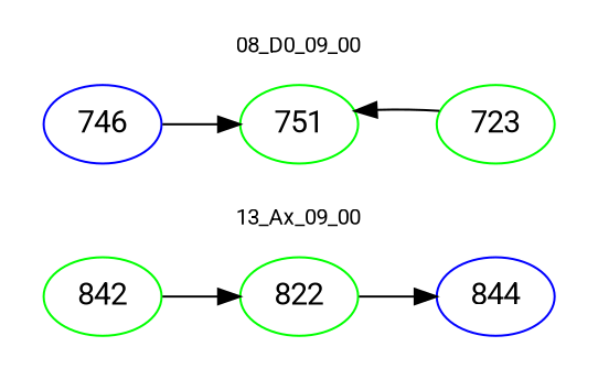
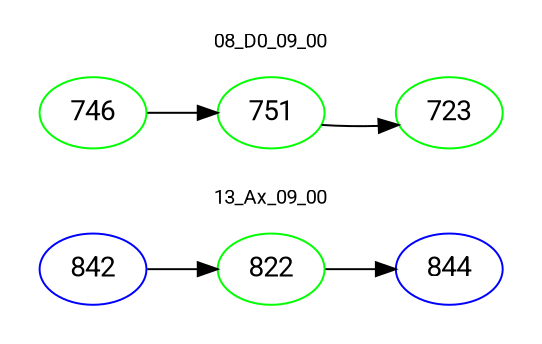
  digraph {
    fontname=Roboto
    rankdir=LR
    node [color=blue fontname=Roboto]
    edge [color=black fontname=Roboto]
-   n1 [color=green label=842]
+   n1 [label=842]
    n2 [color=green label=822]
    n3 [label=844]
-   n4 [label=746]
+   n4 [color=green label=746]
    n5 [color=green label=723]
    n6 [color=green label=751]
    subgraph cluster_1 {
      color=white
      fontsize=10
      label="13_Ax_09_00"
      n1
      n2
      n3
    }
    subgraph cluster_2 {
      color=white
      fontsize=10
      label="08_D0_09_00"
      n4
      n5
      n6
    }
    n1 -> n2
    n2 -> n3
    n4 -> n6
-   n5 -> n6
+   n6 -> n5
  }
